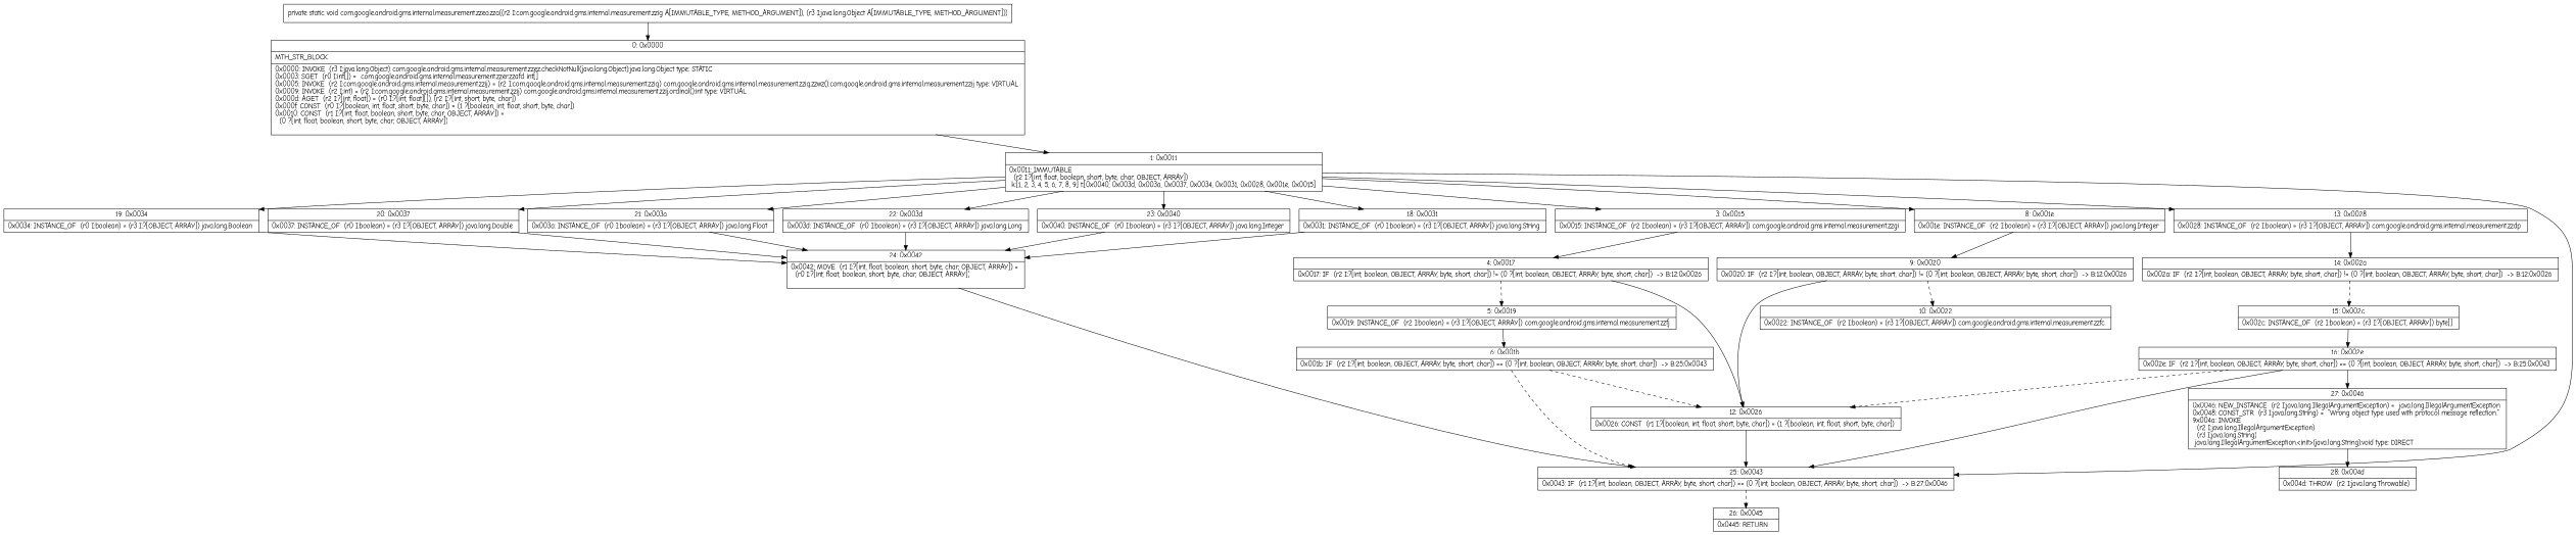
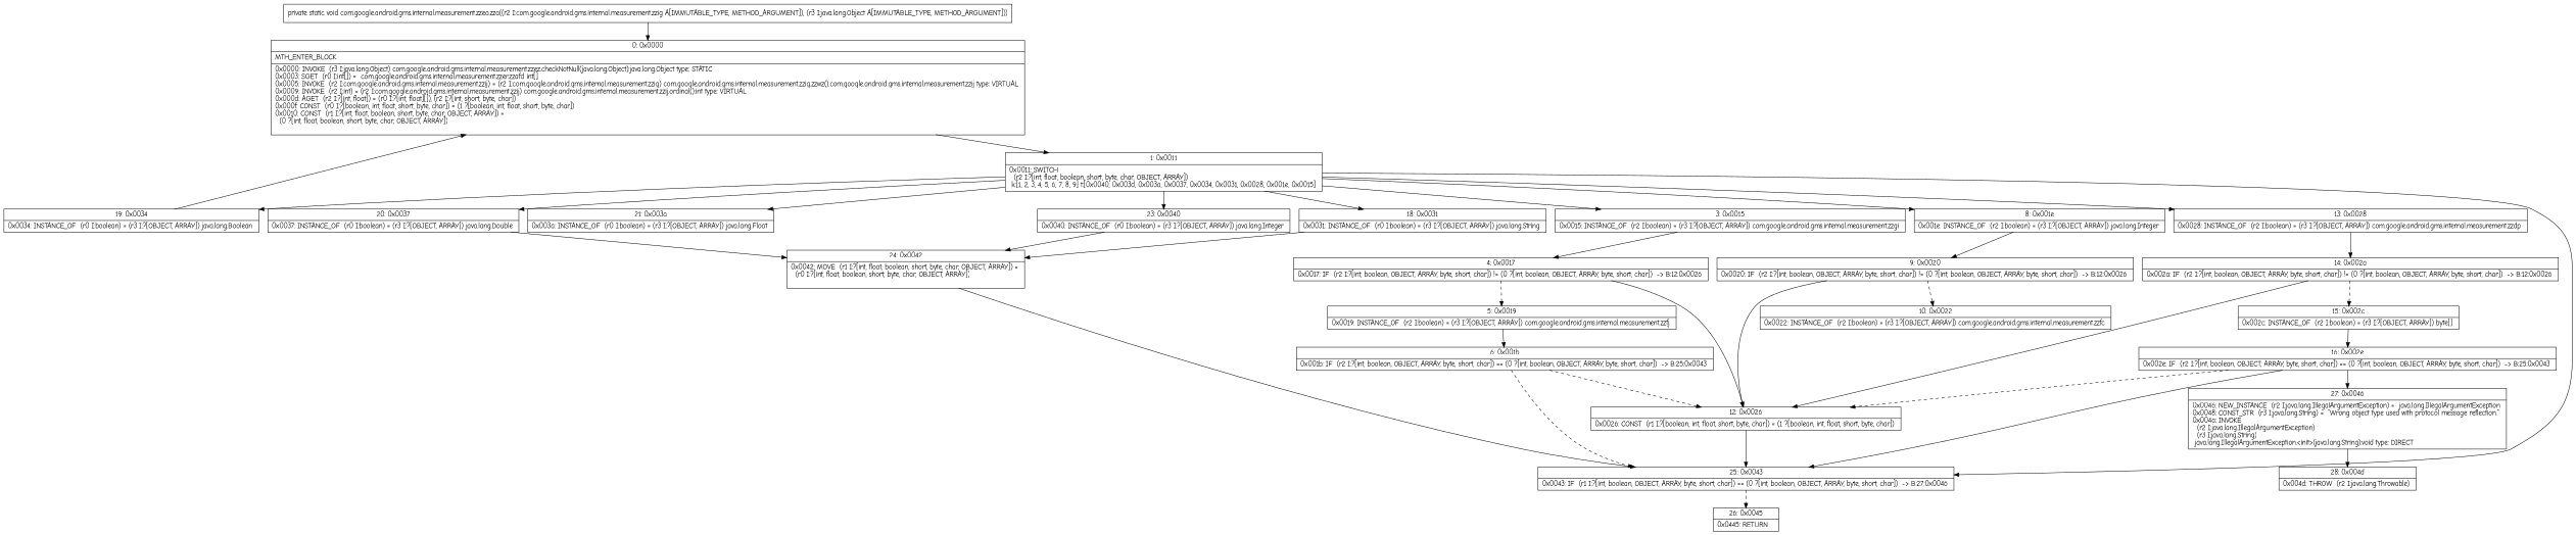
  digraph {
    fontname="Comic Neue"
    node [fontname="Comic Neue" shape=record]
    edge [fontname="Comic Neue"]
-   n1 [label="{0\:\ 0x0000|MTH_STR_BLOCK\l|0x0000: INVOKE  (r3 I:java.lang.Object) com.google.android.gms.internal.measurement.zzez.checkNotNull(java.lang.Object):java.lang.Object type: STATIC \l0x0003: SGET  (r0 I:int[]) =  com.google.android.gms.internal.measurement.zzer.zzafd int[] \l0x0005: INVOKE  (r2 I:com.google.android.gms.internal.measurement.zzij) = (r2 I:com.google.android.gms.internal.measurement.zzig) com.google.android.gms.internal.measurement.zzig.zzwz():com.google.android.gms.internal.measurement.zzij type: VIRTUAL \l0x0009: INVOKE  (r2 I:int) = (r2 I:com.google.android.gms.internal.measurement.zzij) com.google.android.gms.internal.measurement.zzij.ordinal():int type: VIRTUAL \l0x000d: AGET  (r2 I:?[int, float]) = (r0 I:?[int, float][]), (r2 I:?[int, short, byte, char]) \l0x000f: CONST  (r0 I:?[boolean, int, float, short, byte, char]) = (1 ?[boolean, int, float, short, byte, char]) \l0x0010: CONST  (r1 I:?[int, float, boolean, short, byte, char, OBJECT, ARRAY]) = \l  (0 ?[int, float, boolean, short, byte, char, OBJECT, ARRAY])\l \l}"]
-   n2 [label="{1\:\ 0x0011|0x0011: IMMUTABLE  \l  (r2 I:?[int, float, boolean, short, byte, char, OBJECT, ARRAY])\l k:[1, 2, 3, 4, 5, 6, 7, 8, 9] t:[0x0040, 0x003d, 0x003a, 0x0037, 0x0034, 0x0031, 0x0028, 0x001e, 0x0015] \l}"]
+   n1 [label="{0\:\ 0x0000|MTH_ENTER_BLOCK\l|0x0000: INVOKE  (r3 I:java.lang.Object) com.google.android.gms.internal.measurement.zzez.checkNotNull(java.lang.Object):java.lang.Object type: STATIC \l0x0003: SGET  (r0 I:int[]) =  com.google.android.gms.internal.measurement.zzer.zzafd int[] \l0x0005: INVOKE  (r2 I:com.google.android.gms.internal.measurement.zzij) = (r2 I:com.google.android.gms.internal.measurement.zzig) com.google.android.gms.internal.measurement.zzig.zzwz():com.google.android.gms.internal.measurement.zzij type: VIRTUAL \l0x0009: INVOKE  (r2 I:int) = (r2 I:com.google.android.gms.internal.measurement.zzij) com.google.android.gms.internal.measurement.zzij.ordinal():int type: VIRTUAL \l0x000d: AGET  (r2 I:?[int, float]) = (r0 I:?[int, float][]), (r2 I:?[int, short, byte, char]) \l0x000f: CONST  (r0 I:?[boolean, int, float, short, byte, char]) = (1 ?[boolean, int, float, short, byte, char]) \l0x0010: CONST  (r1 I:?[int, float, boolean, short, byte, char, OBJECT, ARRAY]) = \l  (0 ?[int, float, boolean, short, byte, char, OBJECT, ARRAY])\l \l}"]
+   n2 [label="{1\:\ 0x0011|0x0011: SWITCH  \l  (r2 I:?[int, float, boolean, short, byte, char, OBJECT, ARRAY])\l k:[1, 2, 3, 4, 5, 6, 7, 8, 9] t:[0x0040, 0x003d, 0x003a, 0x0037, 0x0034, 0x0031, 0x0028, 0x001e, 0x0015] \l}"]
    n3 [label="{3\:\ 0x0015|0x0015: INSTANCE_OF  (r2 I:boolean) = (r3 I:?[OBJECT, ARRAY]) com.google.android.gms.internal.measurement.zzgi \l}"]
    n4 [label="{8\:\ 0x001e|0x001e: INSTANCE_OF  (r2 I:boolean) = (r3 I:?[OBJECT, ARRAY]) java.lang.Integer \l}"]
    n5 [label="{13\:\ 0x0028|0x0028: INSTANCE_OF  (r2 I:boolean) = (r3 I:?[OBJECT, ARRAY]) com.google.android.gms.internal.measurement.zzdp \l}"]
    n6 [label="{18\:\ 0x0031|0x0031: INSTANCE_OF  (r0 I:boolean) = (r3 I:?[OBJECT, ARRAY]) java.lang.String \l}"]
    n7 [label="{19\:\ 0x0034|0x0034: INSTANCE_OF  (r0 I:boolean) = (r3 I:?[OBJECT, ARRAY]) java.lang.Boolean \l}"]
    n8 [label="{20\:\ 0x0037|0x0037: INSTANCE_OF  (r0 I:boolean) = (r3 I:?[OBJECT, ARRAY]) java.lang.Double \l}"]
    n9 [label="{21\:\ 0x003a|0x003a: INSTANCE_OF  (r0 I:boolean) = (r3 I:?[OBJECT, ARRAY]) java.lang.Float \l}"]
-   n10 [label="{22\:\ 0x003d|0x003d: INSTANCE_OF  (r0 I:boolean) = (r3 I:?[OBJECT, ARRAY]) java.lang.Long \l}"]
    n11 [label="{23\:\ 0x0040|0x0040: INSTANCE_OF  (r0 I:boolean) = (r3 I:?[OBJECT, ARRAY]) java.lang.Integer \l}"]
    n12 [label="{25\:\ 0x0043|0x0043: IF  (r1 I:?[int, boolean, OBJECT, ARRAY, byte, short, char]) == (0 ?[int, boolean, OBJECT, ARRAY, byte, short, char])  \-\> B:27:0x0046 \l}"]
    n13 [label="{4\:\ 0x0017|0x0017: IF  (r2 I:?[int, boolean, OBJECT, ARRAY, byte, short, char]) != (0 ?[int, boolean, OBJECT, ARRAY, byte, short, char])  \-\> B:12:0x0026 \l}"]
    n14 [label="{9\:\ 0x0020|0x0020: IF  (r2 I:?[int, boolean, OBJECT, ARRAY, byte, short, char]) != (0 ?[int, boolean, OBJECT, ARRAY, byte, short, char])  \-\> B:12:0x0026 \l}"]
    n15 [label="{14\:\ 0x002a|0x002a: IF  (r2 I:?[int, boolean, OBJECT, ARRAY, byte, short, char]) != (0 ?[int, boolean, OBJECT, ARRAY, byte, short, char])  \-\> B:12:0x0026 \l}"]
    n16 [label="{24\:\ 0x0042|0x0042: MOVE  (r1 I:?[int, float, boolean, short, byte, char, OBJECT, ARRAY]) = \l  (r0 I:?[int, float, boolean, short, byte, char, OBJECT, ARRAY])\l \l}"]
    n17 [label="{26\:\ 0x0045|0x0445: RETURN   \l}"]
    n18 [label="{5\:\ 0x0019|0x0019: INSTANCE_OF  (r2 I:boolean) = (r3 I:?[OBJECT, ARRAY]) com.google.android.gms.internal.measurement.zzfj \l}"]
    n19 [label="{12\:\ 0x0026|0x0026: CONST  (r1 I:?[boolean, int, float, short, byte, char]) = (1 ?[boolean, int, float, short, byte, char]) \l}"]
    n20 [label="{6\:\ 0x001b|0x001b: IF  (r2 I:?[int, boolean, OBJECT, ARRAY, byte, short, char]) == (0 ?[int, boolean, OBJECT, ARRAY, byte, short, char])  \-\> B:25:0x0043 \l}"]
    n21 [label="{10\:\ 0x0022|0x0022: INSTANCE_OF  (r2 I:boolean) = (r3 I:?[OBJECT, ARRAY]) com.google.android.gms.internal.measurement.zzfc \l}"]
    n22 [label="{15\:\ 0x002c|0x002c: INSTANCE_OF  (r2 I:boolean) = (r3 I:?[OBJECT, ARRAY]) byte[] \l}"]
    n23 [label="{16\:\ 0x002e|0x002e: IF  (r2 I:?[int, boolean, OBJECT, ARRAY, byte, short, char]) == (0 ?[int, boolean, OBJECT, ARRAY, byte, short, char])  \-\> B:25:0x0043 \l}"]
-   n24 [label="{27\:\ 0x0046|0x0046: NEW_INSTANCE  (r2 I:java.lang.IllegalArgumentException) =  java.lang.IllegalArgumentException \l0x0048: CONST_STR  (r3 I:java.lang.String) =  \"Wrong object type used with protocol message reflection.\" \l9x004a: INVOKE  \l  (r2 I:java.lang.IllegalArgumentException)\l  (r3 I:java.lang.String)\l java.lang.IllegalArgumentException.\<init\>(java.lang.String):void type: DIRECT \l}"]
+   n24 [label="{27\:\ 0x0046|0x0046: NEW_INSTANCE  (r2 I:java.lang.IllegalArgumentException) =  java.lang.IllegalArgumentException \l0x0048: CONST_STR  (r3 I:java.lang.String) =  \"Wrong object type used with protocol message reflection.\" \l0x004a: INVOKE  \l  (r2 I:java.lang.IllegalArgumentException)\l  (r3 I:java.lang.String)\l java.lang.IllegalArgumentException.\<init\>(java.lang.String):void type: DIRECT \l}"]
    n25 [label="{28\:\ 0x004d|0x004d: THROW  (r2 I:java.lang.Throwable) \l}"]
    n26 [label="{private static void com.google.android.gms.internal.measurement.zzeo.zza((r2 I:com.google.android.gms.internal.measurement.zzig A[IMMUTABLE_TYPE, METHOD_ARGUMENT]), (r3 I:java.lang.Object A[IMMUTABLE_TYPE, METHOD_ARGUMENT])) }"]
    n1 -> n2
    n2 -> n3
    n2 -> n4
    n2 -> n5
    n2 -> n6
    n2 -> n7
    n2 -> n8
    n2 -> n9
-   n2 -> n10
    n2 -> n11
    n2 -> n12
    n3 -> n13
    n4 -> n14
    n5 -> n15
    n6 -> n16
-   n7 -> n16
+   n7 -> n1
    n8 -> n16
-   n9 -> n16
-   n10 -> n16
    n11 -> n16
    n12 -> n17 [style=dashed]
    n13 -> n18 [style=dashed]
    n13 -> n19
    n14 -> n19
    n14 -> n21 [style=dashed]
+   n15 -> n19
    n15 -> n22 [style=dashed]
    n16 -> n12
    n18 -> n20
    n19 -> n12
    n20 -> n12 [style=dashed]
    n20 -> n19 [style=dashed]
    n22 -> n23
    n23 -> n12
    n23 -> n19 [style=dashed]
    n23 -> n24
    n24 -> n25
    n26 -> n1
  }
